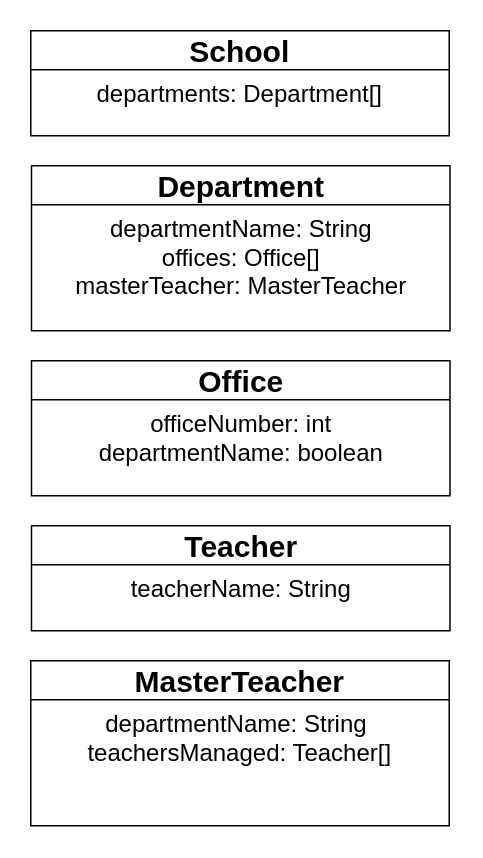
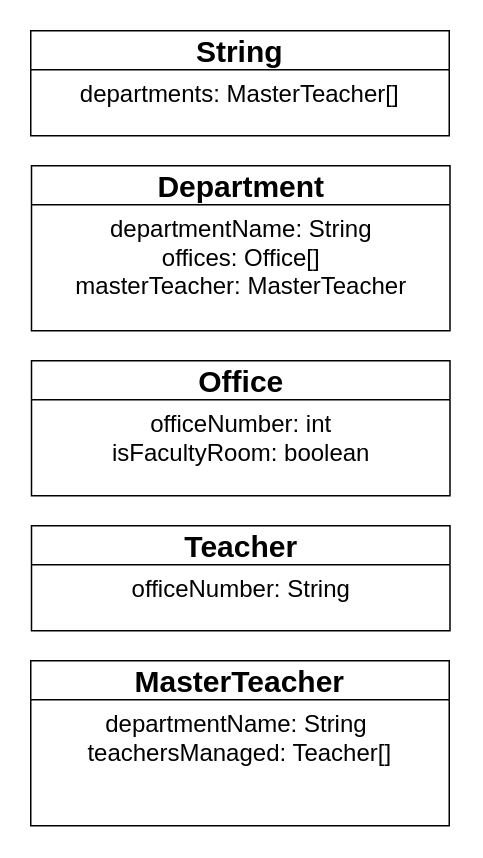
  <mxCell id="0" />
  <mxCell id="1" parent="0" />
- <mxCell id="2" value="&lt;b&gt;&lt;font style=&quot;font-size: 20px;&quot;&gt;School&lt;/font&gt;&lt;/b&gt;" style="swimlane;fontStyle=0;childLayout=stackLayout;horizontal=1;startSize=26;fillColor=none;horizontalStack=0;resizeParent=1;resizeParentMax=0;resizeLast=0;collapsible=1;marginBottom=0;whiteSpace=wrap;html=1;" vertex="1" parent="1"><mxGeometry x="20" y="20" width="279" height="70" as="geometry"><mxRectangle x="344" y="420" width="100" height="30" as="alternateBounds" /></mxGeometry></mxCell>
- <mxCell id="3" value="&lt;font style=&quot;font-size: 16px;&quot;&gt;departments: Department[]&lt;/font&gt;" style="text;strokeColor=none;fillColor=none;align=center;verticalAlign=top;spacingLeft=4;spacingRight=4;overflow=hidden;rotatable=0;points=[[0,0.5],[1,0.5]];portConstraint=eastwest;whiteSpace=wrap;html=1;" vertex="1" parent="2"><mxGeometry y="26" width="279" height="44" as="geometry" /></mxCell>
+ <mxCell id="2" value="&lt;b&gt;&lt;font style=&quot;font-size: 20px;&quot;&gt;String&lt;/font&gt;&lt;/b&gt;" style="swimlane;fontStyle=0;childLayout=stackLayout;horizontal=1;startSize=26;fillColor=none;horizontalStack=0;resizeParent=1;resizeParentMax=0;resizeLast=0;collapsible=1;marginBottom=0;whiteSpace=wrap;html=1;" vertex="1" parent="1"><mxGeometry x="20" y="20" width="279" height="70" as="geometry"><mxRectangle x="344" y="420" width="100" height="30" as="alternateBounds" /></mxGeometry></mxCell>
+ <mxCell id="3" value="&lt;font style=&quot;font-size: 16px;&quot;&gt;departments: MasterTeacher[]&lt;/font&gt;" style="text;strokeColor=none;fillColor=none;align=center;verticalAlign=top;spacingLeft=4;spacingRight=4;overflow=hidden;rotatable=0;points=[[0,0.5],[1,0.5]];portConstraint=eastwest;whiteSpace=wrap;html=1;" vertex="1" parent="2"><mxGeometry y="26" width="279" height="44" as="geometry" /></mxCell>
  <mxCell id="4" value="&lt;font style=&quot;font-size: 20px;&quot;&gt;&lt;b&gt;Department            &lt;/b&gt;&lt;/font&gt;" style="swimlane;fontStyle=0;childLayout=stackLayout;horizontal=1;startSize=26;fillColor=none;horizontalStack=0;resizeParent=1;resizeParentMax=0;resizeLast=0;collapsible=1;marginBottom=0;whiteSpace=wrap;html=1;" vertex="1" parent="1"><mxGeometry x="20.5" y="110" width="279" height="110" as="geometry"><mxRectangle x="344" y="420" width="100" height="30" as="alternateBounds" /></mxGeometry></mxCell>
  <mxCell id="5" value="&lt;font style=&quot;font-size: 16px;&quot;&gt;departmentName: String&lt;br&gt;offices: Office[] &lt;br&gt;masterTeacher: MasterTeacher&lt;/font&gt;" style="text;strokeColor=none;fillColor=none;align=center;verticalAlign=top;spacingLeft=4;spacingRight=4;overflow=hidden;rotatable=0;points=[[0,0.5],[1,0.5]];portConstraint=eastwest;whiteSpace=wrap;html=1;" vertex="1" parent="4"><mxGeometry y="26" width="279" height="84" as="geometry" /></mxCell>
  <mxCell id="6" value="&lt;b&gt;&lt;font style=&quot;font-size: 20px;&quot;&gt;Office              &lt;/font&gt;&lt;/b&gt;" style="swimlane;fontStyle=0;childLayout=stackLayout;horizontal=1;startSize=26;fillColor=none;horizontalStack=0;resizeParent=1;resizeParentMax=0;resizeLast=0;collapsible=1;marginBottom=0;whiteSpace=wrap;html=1;" vertex="1" parent="1"><mxGeometry x="20.5" y="240" width="279" height="90" as="geometry"><mxRectangle x="344" y="420" width="100" height="30" as="alternateBounds" /></mxGeometry></mxCell>
- <mxCell id="7" value="&lt;font style=&quot;font-size: 16px;&quot;&gt;officeNumber: int &lt;br&gt;departmentName: boolean &lt;/font&gt;" style="text;strokeColor=none;fillColor=none;align=center;verticalAlign=top;spacingLeft=4;spacingRight=4;overflow=hidden;rotatable=0;points=[[0,0.5],[1,0.5]];portConstraint=eastwest;whiteSpace=wrap;html=1;" vertex="1" parent="6"><mxGeometry y="26" width="279" height="64" as="geometry" /></mxCell>
+ <mxCell id="7" value="&lt;font style=&quot;font-size: 16px;&quot;&gt;officeNumber: int &lt;br&gt;isFacultyRoom: boolean &lt;/font&gt;" style="text;strokeColor=none;fillColor=none;align=center;verticalAlign=top;spacingLeft=4;spacingRight=4;overflow=hidden;rotatable=0;points=[[0,0.5],[1,0.5]];portConstraint=eastwest;whiteSpace=wrap;html=1;" vertex="1" parent="6"><mxGeometry y="26" width="279" height="64" as="geometry" /></mxCell>
  <mxCell id="8" value="&lt;b&gt;&lt;font style=&quot;font-size: 20px;&quot;&gt;Teacher              &lt;/font&gt;&lt;/b&gt;" style="swimlane;fontStyle=0;childLayout=stackLayout;horizontal=1;startSize=26;fillColor=none;horizontalStack=0;resizeParent=1;resizeParentMax=0;resizeLast=0;collapsible=1;marginBottom=0;whiteSpace=wrap;html=1;" vertex="1" parent="1"><mxGeometry x="20.5" y="350" width="279" height="70" as="geometry"><mxRectangle x="344" y="420" width="100" height="30" as="alternateBounds" /></mxGeometry></mxCell>
- <mxCell id="9" value="&lt;font style=&quot;font-size: 16px;&quot;&gt;teacherName: String         &lt;/font&gt;" style="text;strokeColor=none;fillColor=none;align=center;verticalAlign=top;spacingLeft=4;spacingRight=4;overflow=hidden;rotatable=0;points=[[0,0.5],[1,0.5]];portConstraint=eastwest;whiteSpace=wrap;html=1;" vertex="1" parent="8"><mxGeometry y="26" width="279" height="44" as="geometry" /></mxCell>
+ <mxCell id="9" value="&lt;font style=&quot;font-size: 16px;&quot;&gt;officeNumber: String         &lt;/font&gt;" style="text;strokeColor=none;fillColor=none;align=center;verticalAlign=top;spacingLeft=4;spacingRight=4;overflow=hidden;rotatable=0;points=[[0,0.5],[1,0.5]];portConstraint=eastwest;whiteSpace=wrap;html=1;" vertex="1" parent="8"><mxGeometry y="26" width="279" height="44" as="geometry" /></mxCell>
  <mxCell id="10" value="&lt;font style=&quot;font-size: 20px;&quot;&gt;&lt;b&gt;MasterTeacher           &lt;/b&gt;&lt;/font&gt;" style="swimlane;fontStyle=0;childLayout=stackLayout;horizontal=1;startSize=26;fillColor=none;horizontalStack=0;resizeParent=1;resizeParentMax=0;resizeLast=0;collapsible=1;marginBottom=0;whiteSpace=wrap;html=1;" vertex="1" parent="1"><mxGeometry x="20" y="440" width="279" height="110" as="geometry"><mxRectangle x="344" y="420" width="100" height="30" as="alternateBounds" /></mxGeometry></mxCell>
  <mxCell id="11" value="&lt;font style=&quot;font-size: 16px;&quot;&gt;departmentName: String&amp;nbsp; teachersManaged: Teacher[]  &lt;/font&gt;" style="text;strokeColor=none;fillColor=none;align=center;verticalAlign=top;spacingLeft=4;spacingRight=4;overflow=hidden;rotatable=0;points=[[0,0.5],[1,0.5]];portConstraint=eastwest;whiteSpace=wrap;html=1;" vertex="1" parent="10"><mxGeometry y="26" width="279" height="84" as="geometry" /></mxCell>
